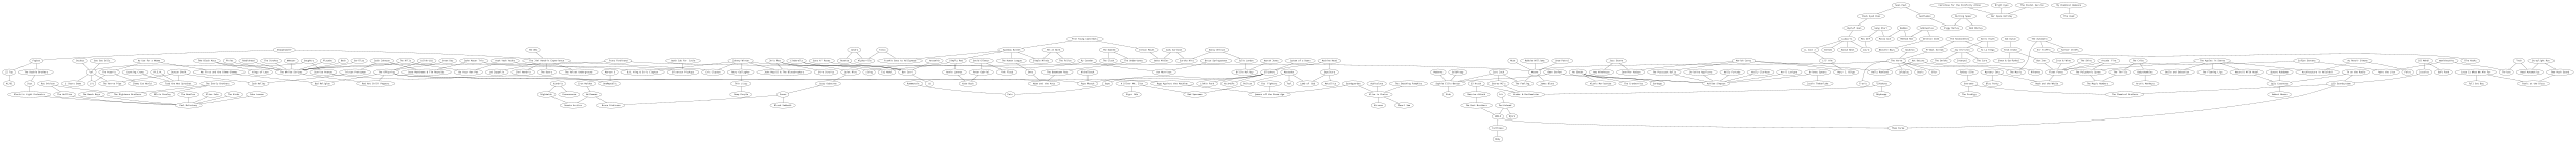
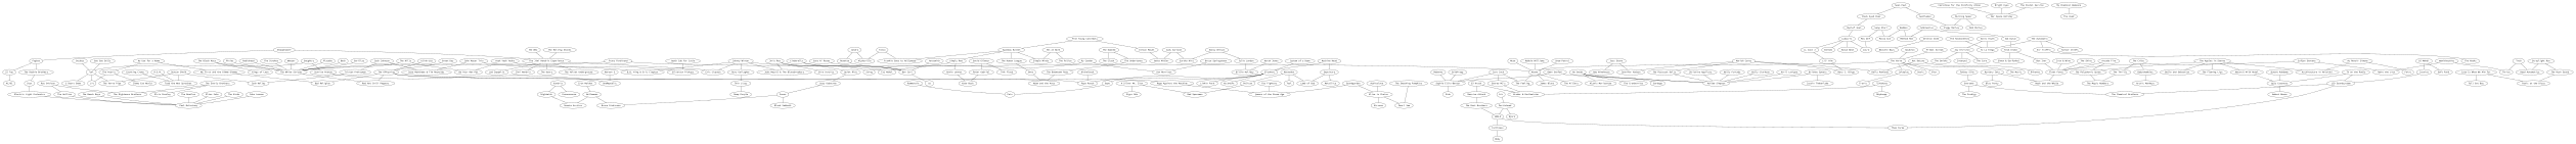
  strict graph {
    fontname="Source Code Pro"
    node [fontname="Source Code Pro" level=6 weight=0]
    edge [fontname="Source Code Pro" level=18]
    n1 [label="The Black Keys"]
    n2 [label="Kings of Leon" level=7]
    n3 [label="The White Stripes" level=2]
    n4 [label="Red Hot Chili Peppers" level=1]
    n5 [label="Fine Young Cannibals" level=4]
    n6 [label="Alison Moyet" level=4]
    n7 [label="Spandau Ballet" level=3]
    n8 [label="Bette Midler" level=4]
    n9 [label="Frankie Goes to Hollywood" level=3]
    n10 [label="Simple Minds"]
    n11 [label="Simply Red" level=3]
    n12 [label="The Human League" level=5]
    n13 [label=Sting level=3]
    n14 [label="Annie Lennox"]
    n15 [label=Devo level=5]
    n16 [label="Guns N' Roses" level=7]
    n17 [label="Bon Jovi" level=4]
    n18 [label=U2 level=7]
    n19 [label=Goldfrapp level=7]
    n20 [label="Sophie Ellis-Bextor" level=3]
    n21 [label=Dido level=7]
    n22 [label="Sunset Rubdown"]
    n23 [label="Ugly Casanova" level=3]
    n24 [label="Modest Mouse" level=7]
    n25 [label="Casiotone for the Painfully Alone"]
    n26 [label="Her Space Holiday"]
    n27 [label="Bob Dylan" level=7]
    n28 [label="Nick Drake"]
    n29 [label="Bon Iver"]
    n30 [label="Simon & Garfunkel" level=7]
    n31 [label="Fleet Foxes" level=4]
    n32 [label=Sandra level=4]
    n33 [label=Roxette level=4]
    n34 [label=Alphaville level=3]
    n35 [label=Steppenwolf level=4]
    n36 [label=Foghat level=4]
    n37 [label="The Jimi Hendrix Experience" level=4]
    n38 [label="ZZ Top"]
    n39 [label="The Doobie Brothers" level=4]
    n40 [label="Eric Clapton" level=3]
    n41 [label="The Doors" level=7]
    n42 [label="The Velvet Underground"]
    n43 [label="Led Zeppelin"]
    n44 [label="Jimi Hendrix" level=7]
    n45 [label="AC/DC" level=7]
    n46 [label=Styx level=5]
    n47 [label="My Chemical Romance" level=7]
    n48 [label="The Used"]
    n49 [label=Air level=7]
    n50 [label=Portishead]
    n51 [label=UNKLE level=3]
    n52 [label="Björk" level=7]
    n53 [label="Thom Yorke" level=3]
    n54 [label=Faithless]
    n55 [label="Sean Paul"]
    n56 [label="Black Eyed Peas" level=5]
    n57 [label=Gentleman]
    n58 [label="Wyclef Jean" level=5]
    n59 [label="Ziggy Marley"]
    n60 [label=Ludacris level=4]
    n61 [label="John Lennon" level=7]
    n62 [label="Paul McCartney" level=5]
    n63 [label="Goo Goo Dolls" level=7]
    n64 [label=Fuel level=2]
    n65 [label=Lit level=2]
    n66 [label="The Verve Pipe" level=2]
    n67 [label="3 Doors Down" level=7]
    n68 [label="Jay-Z" level=4]
    n69 [label="LL Cool J" level=4]
    n70 [label=Eminem level=7]
    n71 [label="Kanye West" level=7]
    n72 [label="Sonic Youth"]
    n73 [label="Yo La Tengo"]
    n74 [label="Joy Division"]
    n75 [label="The Cure" level=7]
    n76 [label="The Smiths" level=7]
    n77 [label=Interpol level=7]
    n78 [label="Nelly Furtado" level=7]
    n79 [label="Ashlee Simpson" level=3]
    n80 [label="John Mayer Trio" level=2]
    n81 [label="B.B. King & Eric Clapton" level=2]
    n82 [label="Dave Matthews & Tim Reynolds" level=2]
    n83 [label="DJ Krush" level=2]
    n84 [label="Massive Attack" level=2]
    n85 [label="Kruder & Dorfmeister" level=2]
    n86 [label="The Dust Brothers" level=2]
    n87 [label=mewithoutYou level=4]
    n88 [label="Pedro the Lion" level=4]
    n89 [label=Thrice level=4]
    n90 [label="The Smashing Pumpkins"]
    n91 [label="Alice in Chains"]
    n92 [label=Nirvana level=7]
    n93 [label="Pearl Jam" level=7]
    n94 [label=Madonna]
    n95 [label="The Who" level=7]
    n96 [label=Falco level=3]
    n97 [label="Gang Starr" level=5]
    n98 [label="Masta Ace" level=5]
    n99 [label="Mos Def" level=5]
    n100 [label="Johnny Winter" level=3]
    n101 [label="John Mayall & The Bluesbreakers" level=3]
    n102 [label="Rory Gallagher"]
    n103 [label="Taj Mahal"]
    n104 [label="Thin Lizzy"]
    n105 [label="Deep Purple" level=7]
    n106 [label=Xandria]
    n107 [label=Nightwish]
    n108 [label=Evanescence level=7]
    n109 [label="Sonata Arctica"]
    n110 [label="Snow Patrol" level=7]
    n111 [label=Keane level=2]
    n112 [label="The Feeling" level=2]
+   n113 [label="The Killers" level=7]
    n114 [label="James Blunt" level=7]
    n115 [label="Cute Is What We Aim For"]
    n116 [label="Fall Out Boy" level=7]
    n117 [label="Panic at the Disco"]
    n118 [label="Gwen Stefani" level=3]
+   n119 [label="The Rolling Stones" level=7]
    n120 [label="No Doubt"]
    n121 [label="The Cranberries" level=7]
    n122 [label=Garbage level=7]
    n123 [label="Alanis Morissette"]
    n124 [label="Iron & Wine" level=7]
    n125 [label="Noah and the Whale"]
    n126 [label=Finch level=5]
    n127 [label="Head Automatica" level=5]
    n128 [label=Cinderella level=4]
    n129 [label="Quiet Riot" level=4]
    n130 [label="Ozzy Osbourne" level=5]
    n131 [label=Saxon level=5]
    n132 [label="Bruce Dickinson" level=5]
    n133 [label="Black Sabbath" level=7]
    n134 [label="Death Cab for Cutie" level=7]
    n135 [label="Silversun Pickups"]
    n136 [label=Kasabian level=7]
    n137 [label="The Verve" level=5]
    n138 [label="The Music"]
    n139 [label=Travis level=7]
    n140 [label=Oasis level=7]
    n141 [label=Coldplay level=7]
    n142 [label=Blur level=7]
    n143 [label=Redman]
    n144 [label="Method Man"]
    n145 [label="FC/Kahuna"]
    n146 [label="Röyksopp" level=7]
    n147 [label="The Raveonettes"]
    n148 [label="Primal Scream" level=5]
    n149 [label=Mastodon]
    n150 [label=Pelican]
    n151 [label="Lamb of God" level=5]
    n152 [label=Tool level=7]
    n153 [label="Red Sparowes"]
    n154 [label="DJ Mehdi"]
    n155 [label=Justice]
    n156 [label="Daft Punk" level=7]
    n157 [label="LCD Soundsystem" level=3]
    n158 [label="The Chemical Brothers"]
    n159 [label="No Use for a Name" level=1]
    n160 [label="The Ataris" level=1]
    n161 [label="Me First and the Gimme Gimmes" level=1]
    n162 [label="Jimmy Eat World" level=7]
    n163 [label="Bad Religion" level=1]
    n164 [label="GZA/Genius"]
    n165 [label="Deltron 3030"]
    n166 [label="Beastie Boys" level=7]
    n167 [label=Radiohead]
    n168 [label="Iron Maiden" level=7]
    n169 [label=Helloween]
    n170 [label=Incubus]
    n171 [label="Machine Head" level=4]
    n172 [label=Sepultura level=5]
    n173 [label=Slipknot level=4]
    n174 [label=Metallica level=7]
    n175 [label="Papa Roach" level=4]
    n176 [label=Dope]
    n177 [label="Linkin Park" level=7]
    n178 [label="Ko\:042fn" level=7]
    n179 [label=Pain]
    n180 [label="Kate Bush"]
    n181 [label="Adam and the Ants"]
    n182 [label="Men at Work"]
    n183 [label="The Police" level=7]
    n184 [label="David Gilmour"]
    n185 [label="Peter Gabriel"]
    n186 [label="Pink Floyd" level=7]
    n187 [label="The Apples in Stereo" level=3]
    n188 [label="Neutral Milk Hotel" level=3]
    n189 [label="Belle and Sebastian" level=7]
    n190 [label="The Polyphonic Spree" level=3]
    n191 [label="Architecture in Helsinki"]
    n192 [label="The Flaming Lips" level=7]
    n193 [label="The Magic Numbers" level=5]
    n194 [label="Nancy Wilson" level=5]
    n195 [label="Julie London"]
    n196 [label="Eartha Kitt" level=5]
    n197 [label="Billie Holiday"]
    n198 [label="Electric Light Orchestra" level=5]
    n199 [label="Judy Garland" level=4]
    n200 [label="Straylight Run" level=5]
    n201 [label="The Hush Sound"]
    n202 [label="Chris Rea" level=3]
    n203 [label="Dire Straits" level=7]
    n204 [label="Mystery Jets"]
    n205 [label="Bloc Party" level=7]
    n206 [label=Soundgarden]
    n207 [label="Queens of the Stone Age"]
    n208 [label="TV on the Radio" level=3]
    n209 [label="Mariah Carey" level=3]
    n210 [label="The Pussycat Dolls" level=3]
    n211 [label="Jennifer Hudson"]
    n212 [label="Mary J. Blige" level=3]
    n213 [label="Kelly Rowland"]
    n214 [label="The Beach Boys"]
    n215 [label="Lil' Kim" level=4]
    n216 [label="R.E.M." level=7]
    n217 [label="Toad the Wet Sprocket"]
    n218 [label=Daughtry]
    n219 [label="Sunrise Avenue"]
    n220 [label=OneRepublic]
    n221 [label="Just Jack" level=2]
    n222 [label="Stereo MC's" level=2]
    n223 [label=Aerosmith level=7]
    n224 [label="Burning Spear"]
    n225 [label="Bob Marley" level=7]
    n226 [label="The Automatic"]
    n227 [label="Air Traffic"]
    n228 [label="Kaiser Chiefs" level=7]
    n229 [label="The Kooks" level=7]
    n230 [label="Duncan Sheik" level=2]
    n231 [label="Josh Kelley" level=2]
    n232 [label="Joss Stone"]
    n233 [label="Amy Winehouse" level=7]
    n234 [label="Counting Crows" level=7]
    n235 [label="The Damned"]
    n236 [label="The Undertones"]
    n237 [label="The Clash" level=7]
    n238 [label="The Boomtown Rats"]
    n239 [label=Gorillaz level=7]
    n240 [label="Roy Orbison"]
    n241 [label="The Hollies"]
    n242 [label="The Righteous Brothers"]
    n243 [label=Muse level=7]
    n244 [label="Green Day" level=7]
    n245 [label="The Offspring" level=1]
    n246 [label="Rage Against the Machine" level=5]
    n247 [label="A Silver Mt. Zion"]
    n248 [label="Sigur Rós" level=7]
    n249 [label="Franz Ferdinand" level=2]
    n250 [label="The Beatles" level=7]
    n251 [label="Arcade Fire" level=3]
    n252 [label="The Shins" level=7]
    n253 [label=Audioslave level=7]
    n254 [label="Maroon 5" level=7]
    n255 [label="Kelly Clarkson" level=7]
    n256 [label="Jack Johnson" level=2]
    n257 [label="Tristan Prettyman" level=2]
    n258 [label="Elton John"]
    n259 [label="The Everly Brothers"]
    n260 [label="Elvis Presley" level=7]
    n261 [label="System of a Down" level=7]
    n262 [label="The Strokes" level=7]
    n263 [label="Au Revoir Simone"]
    n264 [label=Feist level=7]
    n265 [label="The Cribs"]
    n266 [label="The Thrills"]
    n267 [label=Babyshambles]
    n268 [label="Arctic Monkeys" level=7]
    n269 [label=Moby]
    n270 [label=Placebo level=7]
    n271 [label="The Kinks" level=7]
    n272 [label="The Kills" level=5]
    n273 [label="Be Your Own Pet"]
    n274 [label="Avril Lavigne" level=7]
    n275 [label="Ry Cooder"]
    n276 [label="Van Morrison"]
    n277 [label="Yeah Yeah Yeahs"]
    n278 [label=Nickelback level=7]
    n279 [label="blink-182" level=7]
    n280 [label=Beck level=7]
    n281 [label="Sufjan Stevens" level=4]
    n282 [label="Bright Eyes" level=7]
    n283 [label="Norah Jones"]
    n284 [label="Bruce Springsteen" level=7]
    n285 [label="Robbie Williams" level=7]
    n286 [label="Fatboy Slim" level=7]
    n287 [label=Overseer]
    n288 [label="The Prodigy" level=7]
    n289 [label="Christina Aguilera" level=7]
    n290 [label="Britney Spears"]
    n291 [label="Justin Timberlake" level=7]
    n292 [label="The Postal Service"]
    n293 [label="Foo Fighters" level=7]
    n294 [label="Kat DeLuna"]
    n295 [label=Rihanna level=7]
    n296 [label=Weezer level=7]
    n297 [label=Rammstein level=7]
    n298 [label=Pixies level=7]
    n1 -- n2 [level=14]
    n1 -- n3 [level=14]
    n3 -- n4
    n5 -- n6 [level=7]
    n5 -- n7 [level=16]
    n6 -- n8
    n7 -- n9 [level=17]
    n7 -- n10 [level=16]
    n7 -- n11 [level=16]
    n7 -- n12 [level=16]
    n11 -- n13
    n11 -- n14 [level=13]
    n12 -- n15 [level=13]
    n14 -- n180 [level=9]
    n15 -- n181 [level=9]
    n16 -- n17 [level=13]
    n17 -- n18
    n19 -- n20 [level=11]
    n20 -- n21 [level=12]
    n22 -- n23 [level=15]
    n23 -- n24 [level=13]
    n25 -- n26 [level=16]
    n27 -- n28 [level=15]
    n28 -- n29 [level=14]
    n28 -- n30 [level=14]
    n29 -- n31 [level=14]
    n31 -- n125 [level=13]
    n32 -- n33 [level=15]
    n32 -- n34 [level=16]
    n33 -- n17 [level=15]
    n35 -- n36 [level=15]
    n35 -- n37 [level=15]
    n36 -- n38 [level=15]
    n36 -- n39 [level=17]
    n37 -- n40 [level=12]
    n37 -- n41 [level=15]
    n37 -- n42 [level=11]
    n37 -- n43 [level=10]
    n37 -- n44 [level=8]
    n38 -- n45 [level=15]
    n39 -- n46 [level=17]
    n46 -- n198 [level=9]
    n47 -- n48 [level=15]
    n49 -- n50
    n50 -- n51
    n50 -- n52
    n51 -- n53 [level=15]
    n51 -- n54 [level=13]
    n54 -- n269 [level=16]
    n55 -- n56 [level=13]
    n55 -- n57 [level=11]
    n56 -- n58 [level=13]
    n57 -- n59 [level=15]
    n58 -- n60 [level=17]
    n60 -- n68 [level=17]
    n60 -- n69 [level=17]
    n60 -- n70 [level=17]
    n60 -- n71 [level=17]
    n61 -- n62 [level=15]
    n63 -- n64 [level=15]
    n64 -- n65
    n64 -- n66 [level=15]
    n64 -- n67 [level=15]
    n69 -- n215 [level=17]
    n72 -- n73 [level=11]
    n72 -- n74 [level=15]
    n74 -- n75 [level=15]
    n74 -- n76 [level=15]
    n74 -- n77 [level=15]
    n78 -- n79 [level=15]
    n80 -- n81 [level=15]
    n80 -- n82 [level=15]
    n83 -- n84 [level=15]
    n83 -- n85 [level=17]
    n84 -- n86
    n86 -- n51
    n87 -- n88 [level=15]
    n87 -- n89 [level=16]
-   n90 -- n91 [level=9]
+   n90 -- n93 [level=9]
    n91 -- n92 [level=6]
    n91 -- n93 [level=14]
    n94 -- n20 [level=13]
    n95 -- n37 [level=17]
    n96 -- n9 [level=17]
    n96 -- n34 [level=16]
    n97 -- n98 [level=9]
    n97 -- n99 [level=9]
    n99 -- n68 [level=17]
    n100 -- n40
    n100 -- n81
    n100 -- n101
    n100 -- n102
    n100 -- n103
    n102 -- n104 [level=17]
    n104 -- n105 [level=6]
    n106 -- n107 [level=7]
    n106 -- n108 [level=16]
    n107 -- n109
    n110 -- n111 [level=17]
    n111 -- n112 [level=17]
+   n111 -- n113 [level=17]
    n111 -- n114
    n115 -- n116 [level=14]
    n115 -- n117
    n118 -- n20
    n118 -- n79
+   n119 -- n37 [level=9]
    n120 -- n79 [level=14]
    n120 -- n121 [level=14]
    n120 -- n122 [level=14]
    n120 -- n123 [level=14]
    n124 -- n31 [level=14]
    n126 -- n89 [level=16]
    n126 -- n127 [level=15]
    n128 -- n17
    n128 -- n129
    n129 -- n130
    n130 -- n131 [level=15]
    n131 -- n132
    n131 -- n133
    n134 -- n135 [level=16]
    n136 -- n137 [level=15]
    n137 -- n111 [level=17]
    n137 -- n138 [level=14]
-   n137 -- n139 [level=13]
+   n141 -- n139 [level=13]
    n137 -- n140 [level=13]
    n137 -- n141 [level=14]
    n137 -- n142 [level=13]
    n143 -- n98 [level=10]
    n143 -- n144 [level=12]
    n145 -- n85
    n145 -- n146
    n147 -- n73 [level=13]
-   n147 -- n148 [level=17]
    n148 -- n137 [level=17]
    n149 -- n150 [level=16]
    n149 -- n151
    n149 -- n152 [level=16]
    n150 -- n153 [level=17]
    n154 -- n155 [level=17]
    n154 -- n156 [level=17]
    n155 -- n157 [level=17]
    n157 -- n53 [level=17]
    n157 -- n158
    n159 -- n160 [level=17]
    n159 -- n161 [level=17]
    n160 -- n65
    n160 -- n162 [level=15]
    n161 -- n163 [level=16]
    n164 -- n144 [level=12]
-   n164 -- n165 [level=15]
+   n164 -- n27 [level=15]
    n165 -- n166 [level=16]
    n167 -- n3 [level=15]
    n168 -- n169
    n169 -- n109
    n169 -- n132
    n170 -- n64 [level=15]
    n171 -- n172 [level=17]
    n171 -- n173 [level=9]
    n172 -- n151
    n172 -- n174 [level=17]
    n173 -- n175 [level=12]
    n173 -- n176 [level=14]
    n173 -- n177 [level=6]
    n173 -- n178 [level=12]
    n176 -- n179 [level=17]
    n182 -- n10 [level=16]
    n182 -- n183 [level=13]
    n184 -- n185 [level=14]
    n184 -- n186 [level=12]
    n185 -- n180 [level=14]
    n187 -- n188 [level=15]
    n187 -- n189 [level=15]
    n187 -- n190 [level=15]
    n187 -- n191 [level=16]
    n187 -- n192 [level=15]
    n188 -- n23 [level=11]
    n190 -- n193 [level=12]
    n194 -- n195
    n194 -- n196 [level=15]
    n195 -- n197
    n198 -- n62 [level=14]
    n199 -- n8
    n199 -- n196 [level=13]
    n200 -- n127 [level=15]
    n200 -- n201 [level=15]
    n201 -- n117
    n202 -- n13
    n202 -- n101 [level=17]
    n202 -- n203 [level=17]
    n204 -- n125 [level=13]
    n204 -- n205 [level=15]
    n206 -- n91 [level=10]
    n206 -- n207 [level=14]
    n208 -- n23 [level=15]
    n208 -- n157 [level=17]
    n209 -- n210 [level=16]
    n209 -- n211 [level=16]
    n209 -- n212
    n209 -- n213 [level=17]
    n210 -- n79 [level=15]
    n214 -- n62 [level=14]
    n215 -- n212
    n216 -- n217 [level=7]
    n218 -- n64 [level=15]
    n218 -- n219 [level=16]
    n219 -- n220
    n221 -- n20 [level=11]
    n221 -- n112 [level=14]
    n221 -- n222
    n222 -- n85
    n223 -- n17 [level=13]
    n224 -- n59 [level=16]
    n224 -- n225 [level=16]
-   n226 -- n138 [level=17]
+   n226 -- n73 [level=17]
    n226 -- n227 [level=17]
    n226 -- n228 [level=17]
    n227 -- n229 [level=17]
    n230 -- n66 [level=13]
    n230 -- n217 [level=13]
    n230 -- n231
    n232 -- n211 [level=13]
    n232 -- n233 [level=13]
    n234 -- n217 [level=13]
    n235 -- n236
    n235 -- n237
    n236 -- n238 [level=13]
    n238 -- n181 [level=9]
    n239 -- n3
    n240 -- n241 [level=17]
    n240 -- n242 [level=17]
    n241 -- n62 [level=14]
    n243 -- n111 [level=17]
    n244 -- n245
    n245 -- n4
    n245 -- n163
    n245 -- n175
    n245 -- n246
    n246 -- n207 [level=14]
    n247 -- n153 [level=17]
    n247 -- n248 [level=17]
    n249 -- n3 [level=8]
    n249 -- n111 [level=17]
    n250 -- n62 [level=14]
    n251 -- n31 [level=15]
    n251 -- n190 [level=15]
    n252 -- n31 [level=14]
    n253 -- n91 [level=7]
    n254 -- n220
    n255 -- n79 [level=14]
    n256 -- n82
    n256 -- n257
    n257 -- n231
    n258 -- n62
    n259 -- n242 [level=17]
    n259 -- n260 [level=15]
    n261 -- n173 [level=7]
    n262 -- n3 [level=8]
    n263 -- n191 [level=16]
    n263 -- n264 [level=14]
    n265 -- n266 [level=17]
    n265 -- n267 [level=14]
    n266 -- n193 [level=17]
    n267 -- n268 [level=15]
    n270 -- n3 [level=8]
    n271 -- n62 [level=15]
    n272 -- n3 [level=10]
    n272 -- n273 [level=15]
    n274 -- n79 [level=14]
    n275 -- n103 [level=15]
    n275 -- n276 [level=16]
    n277 -- n135 [level=16]
    n277 -- n273 [level=15]
    n278 -- n175 [level=13]
    n279 -- n245
    n280 -- n3 [level=14]
    n281 -- n31 [level=17]
    n281 -- n88 [level=17]
    n282 -- n26 [level=16]
    n283 -- n197 [level=16]
    n284 -- n276 [level=16]
    n285 -- n111 [level=17]
    n286 -- n287 [level=8]
    n287 -- n158
    n287 -- n288 [level=8]
    n289 -- n79 [level=14]
    n290 -- n79 [level=15]
    n290 -- n291 [level=15]
    n292 -- n26 [level=16]
    n293 -- n207 [level=14]
    n294 -- n213 [level=17]
    n294 -- n295 [level=16]
    n296 -- n3 [level=15]
    n297 -- n179 [level=17]
    n298 -- n3 [level=11]
  }
